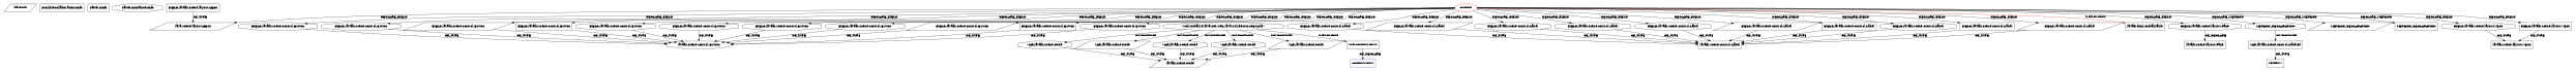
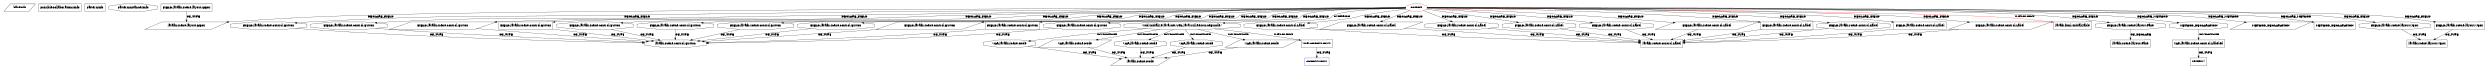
  digraph {
    node [shape=octagon isFrameworkType=false vertexType=FIELD_DECLARATION]
    baseInfo [category=pattern graphId=1288 isAnonymous=false possibleRelation=false shape=parallelogram isFrameworkType="" vertexType=""]
    possibleCollaborationsInfo [shape=folder isFrameworkType="" vertexType=""]
    patternInfo [frequency=2.0 patternRootClient=0 shape=folder isFrameworkType="" vertexType=""]
    patternInstancesInfo [0="hock323-eventManager~/hock323-eventManager/EventManager-master/src/eventManager/controller/pokerTournament/TournamentController.java~TournamentController~3009" 1="RomeoGolf-BC~/RomeoGolf-BC/BC-master/src/romeogolf/bc/MainController.java~MainController~1142" isFrameworkType="" vertexType=""]
    n5 [label="FIELD:javafx.scene.layout.HBox" shape=folder]
-   n6 [label="java.scene.layout.HBox" shape=parallelogram vertexType=FRAMEWORK_CLASS_TYPE]
+   n6 [label="javafx.scene.layout.HBox" shape=parallelogram vertexType=FRAMEWORK_CLASS_TYPE]
    n7 [color=red label=CLIENT vertexType=ROOT_CLIENT_CLASS_DECLARATION]
    n8 [label="FIELD:javafx.scene.control.Button"]
    n9 [label="FIELD:javafx.scene.control.Button"]
    n10 [label="FIELD:javafx.scene.control.Button" shape=parallelogram]
    n11 [label="FIELD:javafx.scene.control.Button" shape=folder]
    n12 [label="FIELD:javafx.scene.control.Button"]
    n13 [label="FIELD:javafx.scene.control.Button"]
    n14 [label="FIELD:javafx.scene.control.Button"]
    n15 [label="FIELD:javafx.scene.control.Button"]
    n16 [label="FIELD:javafx.scene.control.Button" shape=parallelogram]
    n17 [label="FIELD:javafx.scene.control.Button" shape=folder]
    n18 [label="FIELD:javafx.scene.control.Button"]
    n19 [label="void initialize(java.net.URL,java.util.ResourceBundle)" vertexType=OVERRIDING_METHOD_DECLARATION]
    n20 [label="FIELD:javafx.scene.control.Label"]
    n21 [label="FIELD:javafx.scene.control.Label" shape=parallelogram]
    n22 [label="FIELD:javafx.scene.control.Label"]
    n23 [label="FIELD:javafx.scene.control.Label"]
    n24 [label="FIELD:javafx.scene.control.Label"]
    n25 [label="FIELD:javafx.scene.control.Label" shape=parallelogram]
    n26 [label="FIELD:javafx.scene.control.Label" shape=folder]
    n27 [label="FIELD:javafx.scene.control.Label"]
    n28 [label="FIELD:javafx.scene.control.Label" shape=folder]
    n29 [label="FIELD:javafx.scene.control.Label" shape=parallelogram]
    n30 [label="javafx.fxml.Initializable" shape=folder vertexType=FRAMEWORK_INTERFACE_TYPE]
    n31 [label="FIELD:javafx.scene.layout.Pane"]
    n32 [label=METHOD_DECLARATION vertexType=CLIENT_METHOD_DECLARATION]
    n33 [label=METHOD_DECLARATION shape=parallelogram vertexType=CLIENT_METHOD_DECLARATION]
    n34 [label=METHOD_DECLARATION shape=folder vertexType=CLIENT_METHOD_DECLARATION]
    n35 [label="FIELD:javafx.scene.layout.VBox"]
    n36 [label="FIELD:javafx.scene.layout.VBox" shape=folder]
    n37 [label="javafx.scene.control.Button" vertexType=FRAMEWORK_CLASS_TYPE]
    n38 [label="VAR:javafx.scene.Node" vertexType=VARIABLE_EXPRESION]
    n39 [label="VAR:javafx.scene.Node" shape=parallelogram vertexType=VARIABLE_EXPRESION]
    n40 [label="VAR:ANONYMOUS" shape=folder vertexType=VARIABLE_EXPRESION]
    n41 [label="VAR:javafx.scene.Node" vertexType=VARIABLE_EXPRESION]
    n42 [label="VAR:javafx.scene.Node" vertexType=VARIABLE_EXPRESION]
    n43 [label="VAR:javafx.scene.Node" shape=parallelogram vertexType=VARIABLE_EXPRESION]
    n44 [label="javafx.scene.control.Label" shape=folder vertexType=FRAMEWORK_CLASS_TYPE]
    n45 [label="javafx.scene.layout.Pane" shape=folder vertexType=FRAMEWORK_CLASS_TYPE]
    n46 [label="VAR:javafx.scene.control.Labeled" shape=folder vertexType=VARIABLE_EXPRESION]
    n47 [label="javafx.scene.layout.VBox" shape=folder vertexType=FRAMEWORK_CLASS_TYPE]
    n48 [label="javafx.scene.Node" shape=parallelogram vertexType=FRAMEWORK_CLASS_TYPE]
    n49 [color=blue label=ANONYMOUS shape=folder vertexType=REFERENCE_ANONYMOUS_DECLARATION]
    n50 [label="setText()" shape=folder vertexType=INSIDE_CALL]
    n5 -> n6 [label=OF_TYPE]
    n7 -> n6 [label=DECLARE_FIELD]
    n7 -> n8 [label=DECLARE_FIELD]
    n7 -> n9 [label=DECLARE_FIELD]
    n7 -> n10 [label=DECLARE_FIELD]
    n7 -> n11 [label=DECLARE_FIELD]
    n7 -> n12 [label=DECLARE_FIELD]
    n7 -> n13 [label=DECLARE_FIELD]
    n7 -> n14 [label=DECLARE_FIELD]
    n7 -> n15 [label=DECLARE_FIELD]
    n7 -> n16 [label=DECLARE_FIELD]
    n7 -> n17 [label=DECLARE_FIELD]
    n7 -> n18 [label=DECLARE_FIELD]
+   n7 -> n19 [label=OVERRIDE]
    n7 -> n20 [label=DECLARE_FIELD]
    n7 -> n21 [label=DECLARE_FIELD]
    n7 -> n22 [label=DECLARE_FIELD]
    n7 -> n23 [label=DECLARE_FIELD]
    n7 -> n24 [label=DECLARE_FIELD]
    n7 -> n25 [label=DECLARE_FIELD]
    n7 -> n26 [label=DECLARE_FIELD]
    n7 -> n27 [label=DECLARE_FIELD]
    n7 -> n28 [label=DECLARE_FIELD]
    n7 -> n29 [label=DECLARE_FIELD]
    n7 -> n30 [color=red label=IMPLEMENT]
    n7 -> n31 [label=DECLARE_FIELD]
    n7 -> n32 [label=DECLARE_METHOD]
    n7 -> n33 [label=DECLARE_METHOD]
    n7 -> n34 [label=DECLARE_METHOD]
    n7 -> n35 [label=DECLARE_FIELD]
    n7 -> n36 [label=DECLARE_FIELD]
    n8 -> n37 [label=OF_TYPE]
    n9 -> n37 [label=OF_TYPE]
    n10 -> n37 [label=OF_TYPE]
    n11 -> n37 [label=OF_TYPE]
    n12 -> n37 [label=OF_TYPE]
    n13 -> n37 [label=OF_TYPE]
    n14 -> n37 [label=OF_TYPE]
    n15 -> n37 [label=OF_TYPE]
    n16 -> n37 [label=OF_TYPE]
    n17 -> n37 [label=OF_TYPE]
    n18 -> n37 [label=OF_TYPE]
    n19 -> n38 [label=INSTANTIATE]
    n19 -> n39 [label=INSTANTIATE]
    n19 -> n40 [label=IMPLEMENT]
    n19 -> n41 [label=INSTANTIATE]
    n19 -> n42 [label=INSTANTIATE]
    n19 -> n43 [label=INSTANTIATE]
    n20 -> n44 [label=OF_TYPE]
    n21 -> n44 [label=OF_TYPE]
    n22 -> n44 [label=OF_TYPE]
    n23 -> n44 [label=OF_TYPE]
    n24 -> n44 [label=OF_TYPE]
    n25 -> n44 [label=OF_TYPE]
    n26 -> n44 [label=OF_TYPE]
    n27 -> n44 [label=OF_TYPE]
    n28 -> n44 [label=OF_TYPE]
    n29 -> n44 [label=OF_TYPE]
    n31 -> n45 [label=OF_DECLARE]
    n32 -> n46 [label=INSTANTIATE]
    n35 -> n47 [label=OF_TYPE]
    n36 -> n47 [label=OF_TYPE]
    n38 -> n48 [label=OF_TYPE]
    n39 -> n48 [label=OF_TYPE]
-   n40 -> n49 [label=OF_DECLARE]
+   n40 -> n49 [label=OF_TYPE]
    n41 -> n48 [label=OF_TYPE]
    n42 -> n48 [label=OF_TYPE]
    n43 -> n48 [label=OF_TYPE]
    n46 -> n50 [label=OF_TYPE]
  }
